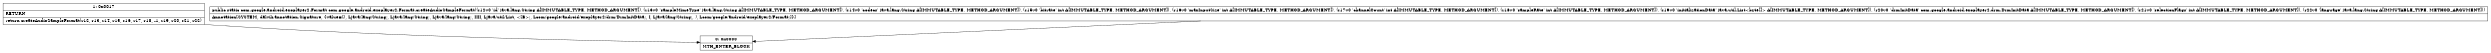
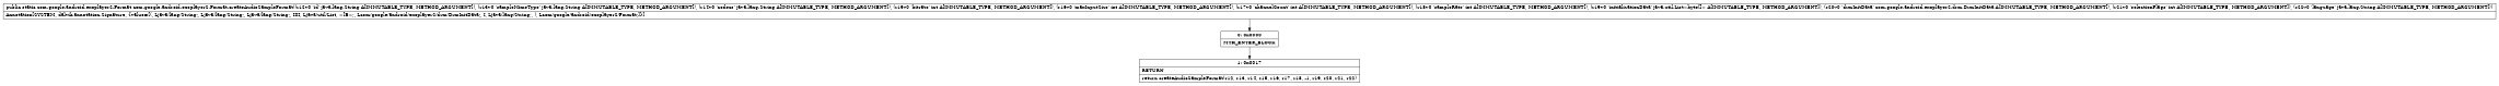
  digraph {
    node [shape=record]
    n1 [label="{0\:\ 0x0000|MTH_ENTER_BLOCK\l}"]
    n2 [label="{1\:\ 0x0017|RETURN\l|return createAudioSampleFormat(r12, r13, r14, r15, r16, r17, r18, \-1, r19, r20, r21, r22)\l}"]
    n3 [label="{public static com.google.android.exoplayer2.Format com.google.android.exoplayer2.Format.createAudioSampleFormat((r12v0 'id' java.lang.String A[IMMUTABLE_TYPE, METHOD_ARGUMENT]), (r13v0 'sampleMimeType' java.lang.String A[IMMUTABLE_TYPE, METHOD_ARGUMENT]), (r14v0 'codecs' java.lang.String A[IMMUTABLE_TYPE, METHOD_ARGUMENT]), (r15v0 'bitrate' int A[IMMUTABLE_TYPE, METHOD_ARGUMENT]), (r16v0 'maxInputSize' int A[IMMUTABLE_TYPE, METHOD_ARGUMENT]), (r17v0 'channelCount' int A[IMMUTABLE_TYPE, METHOD_ARGUMENT]), (r18v0 'sampleRate' int A[IMMUTABLE_TYPE, METHOD_ARGUMENT]), (r19v0 'initializationData' java.util.List\<byte[]\> A[IMMUTABLE_TYPE, METHOD_ARGUMENT]), (r20v0 'drmInitData' com.google.android.exoplayer2.drm.DrmInitData A[IMMUTABLE_TYPE, METHOD_ARGUMENT]), (r21v0 'selectionFlags' int A[IMMUTABLE_TYPE, METHOD_ARGUMENT]), (r22v0 'language' java.lang.String A[IMMUTABLE_TYPE, METHOD_ARGUMENT]))  | Annotation[SYSTEM, dalvik.annotation.Signature, \{value=[(, Ljava\/lang\/String;, Ljava\/lang\/String;, Ljava\/lang\/String;, IIII, Ljava\/util\/List, \<[B\>;, Lcom\/google\/android\/exoplayer2\/drm\/DrmInitData;, I, Ljava\/lang\/String;, ), Lcom\/google\/android\/exoplayer2\/Format;]\}]\l}"]
-   n2 -> n1
+   n1 -> n2
    n3 -> n1
  }
